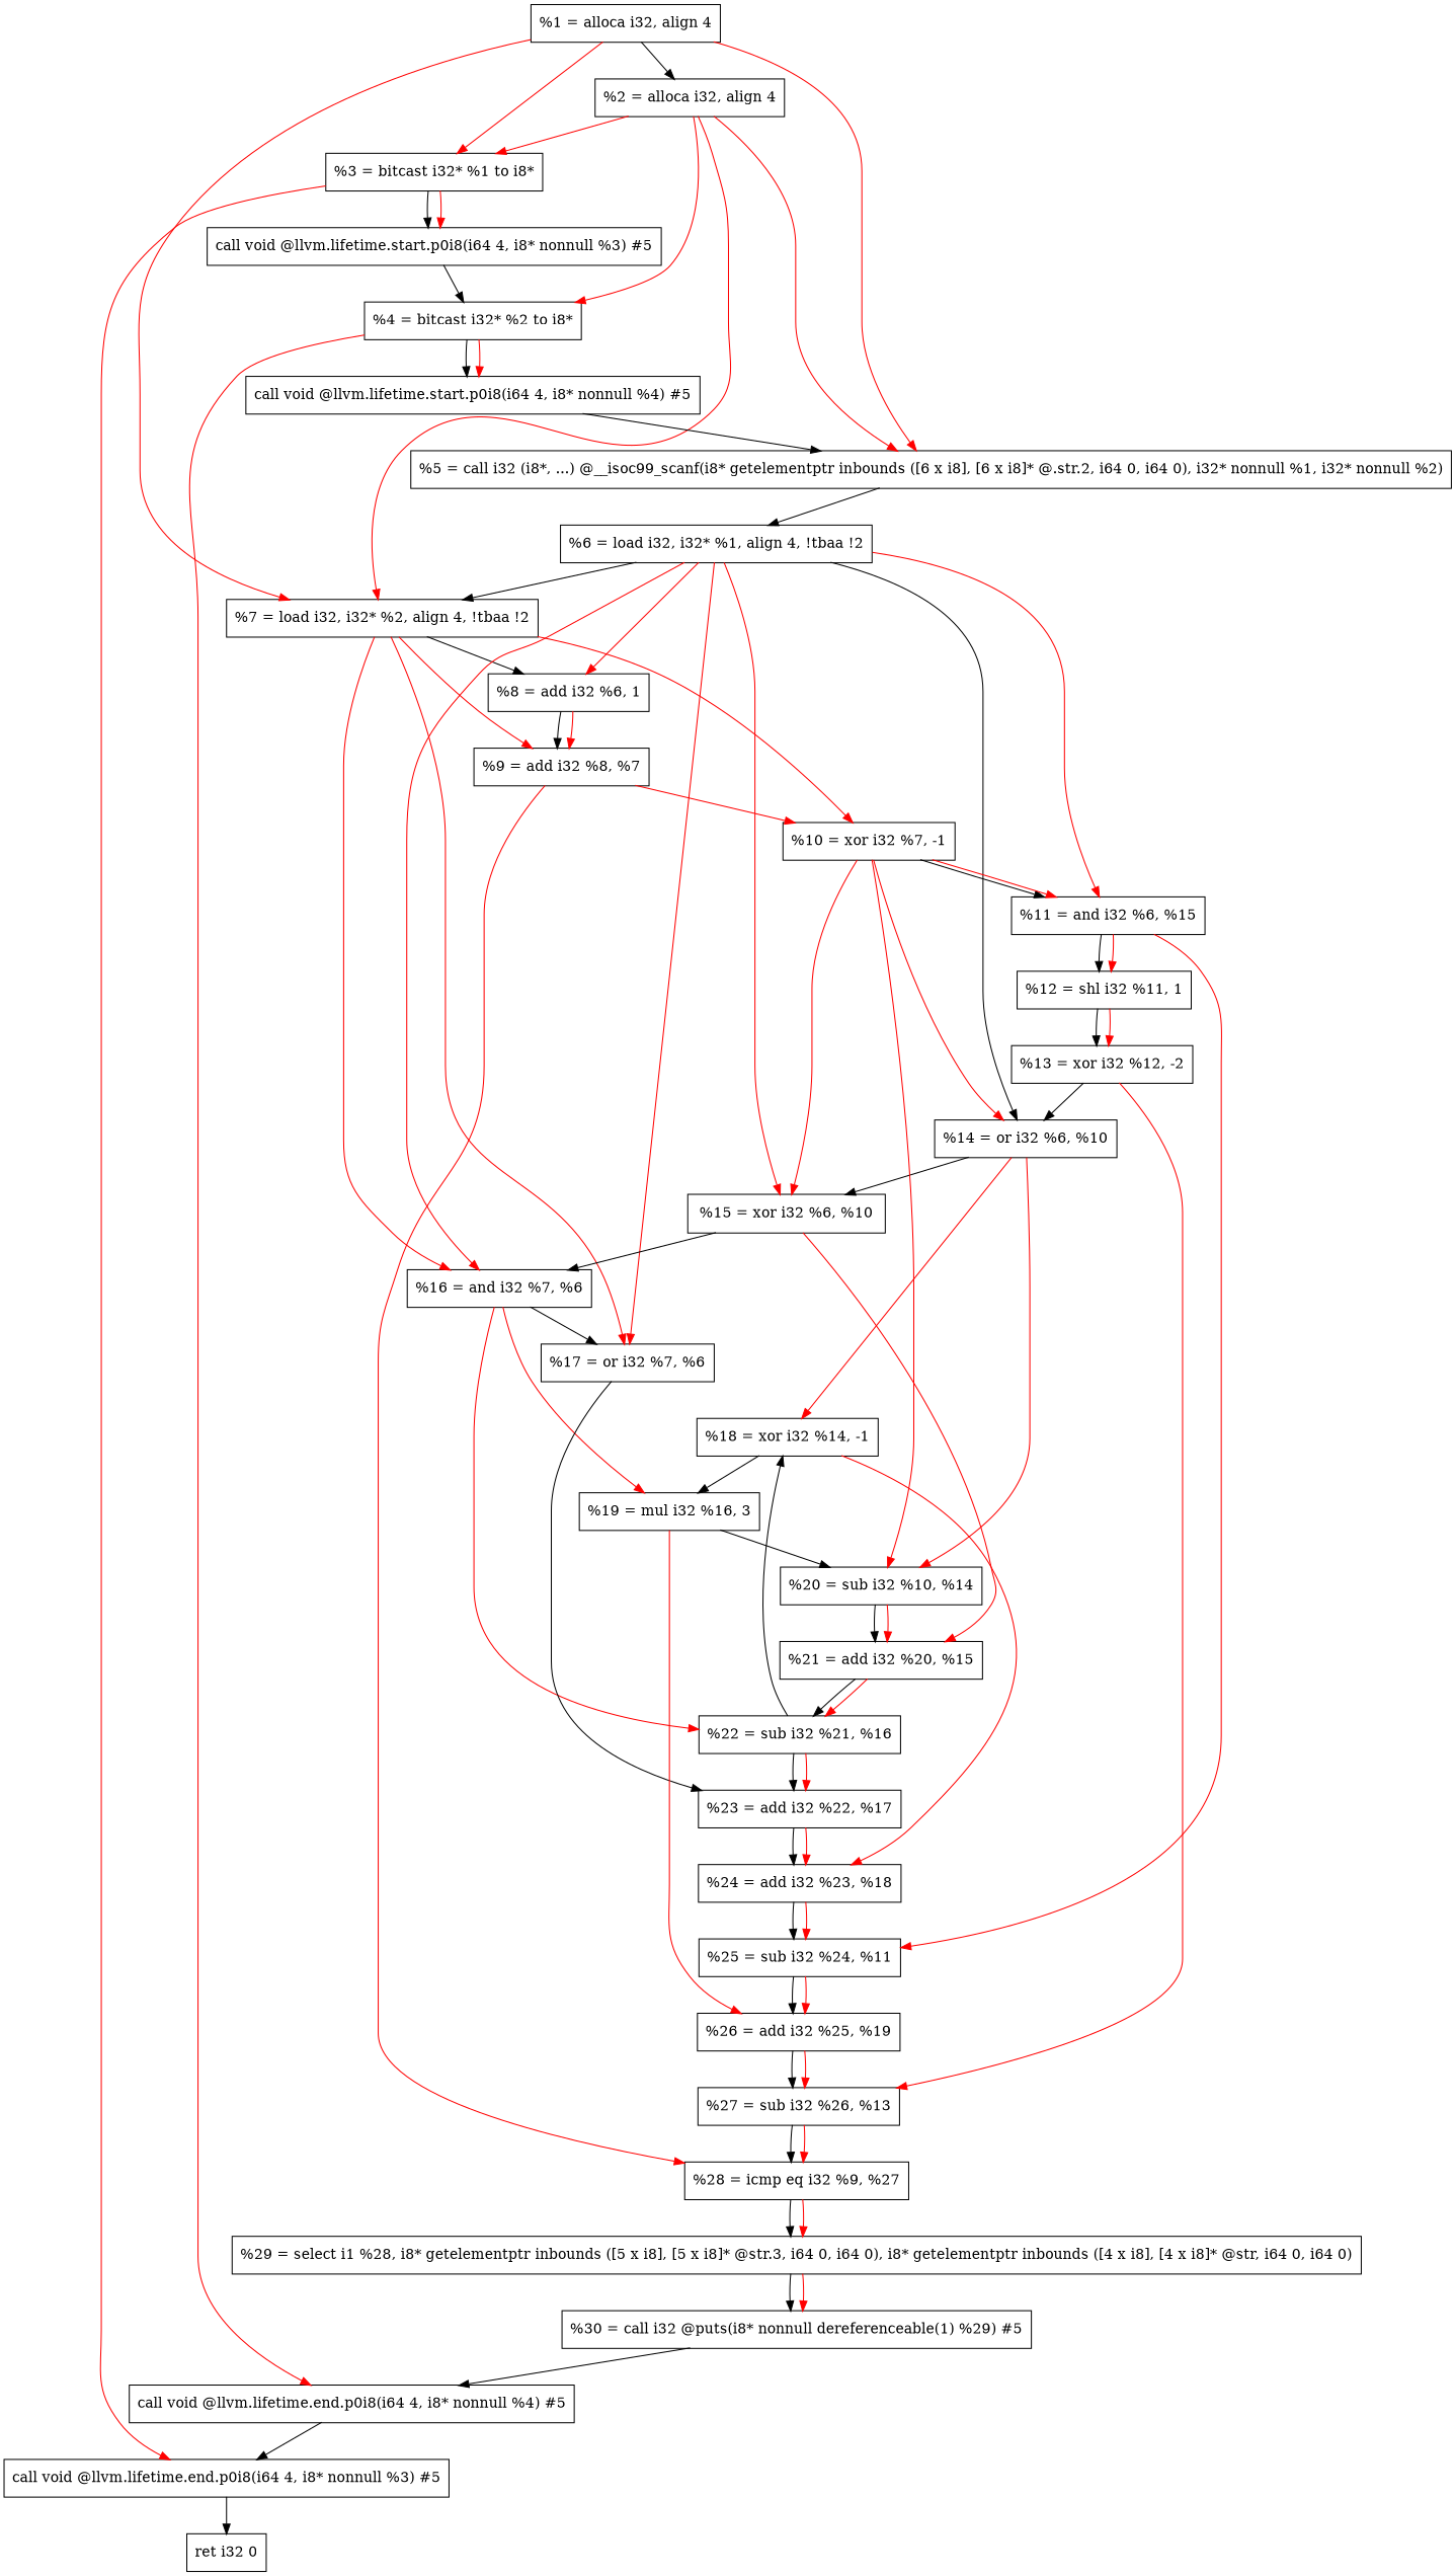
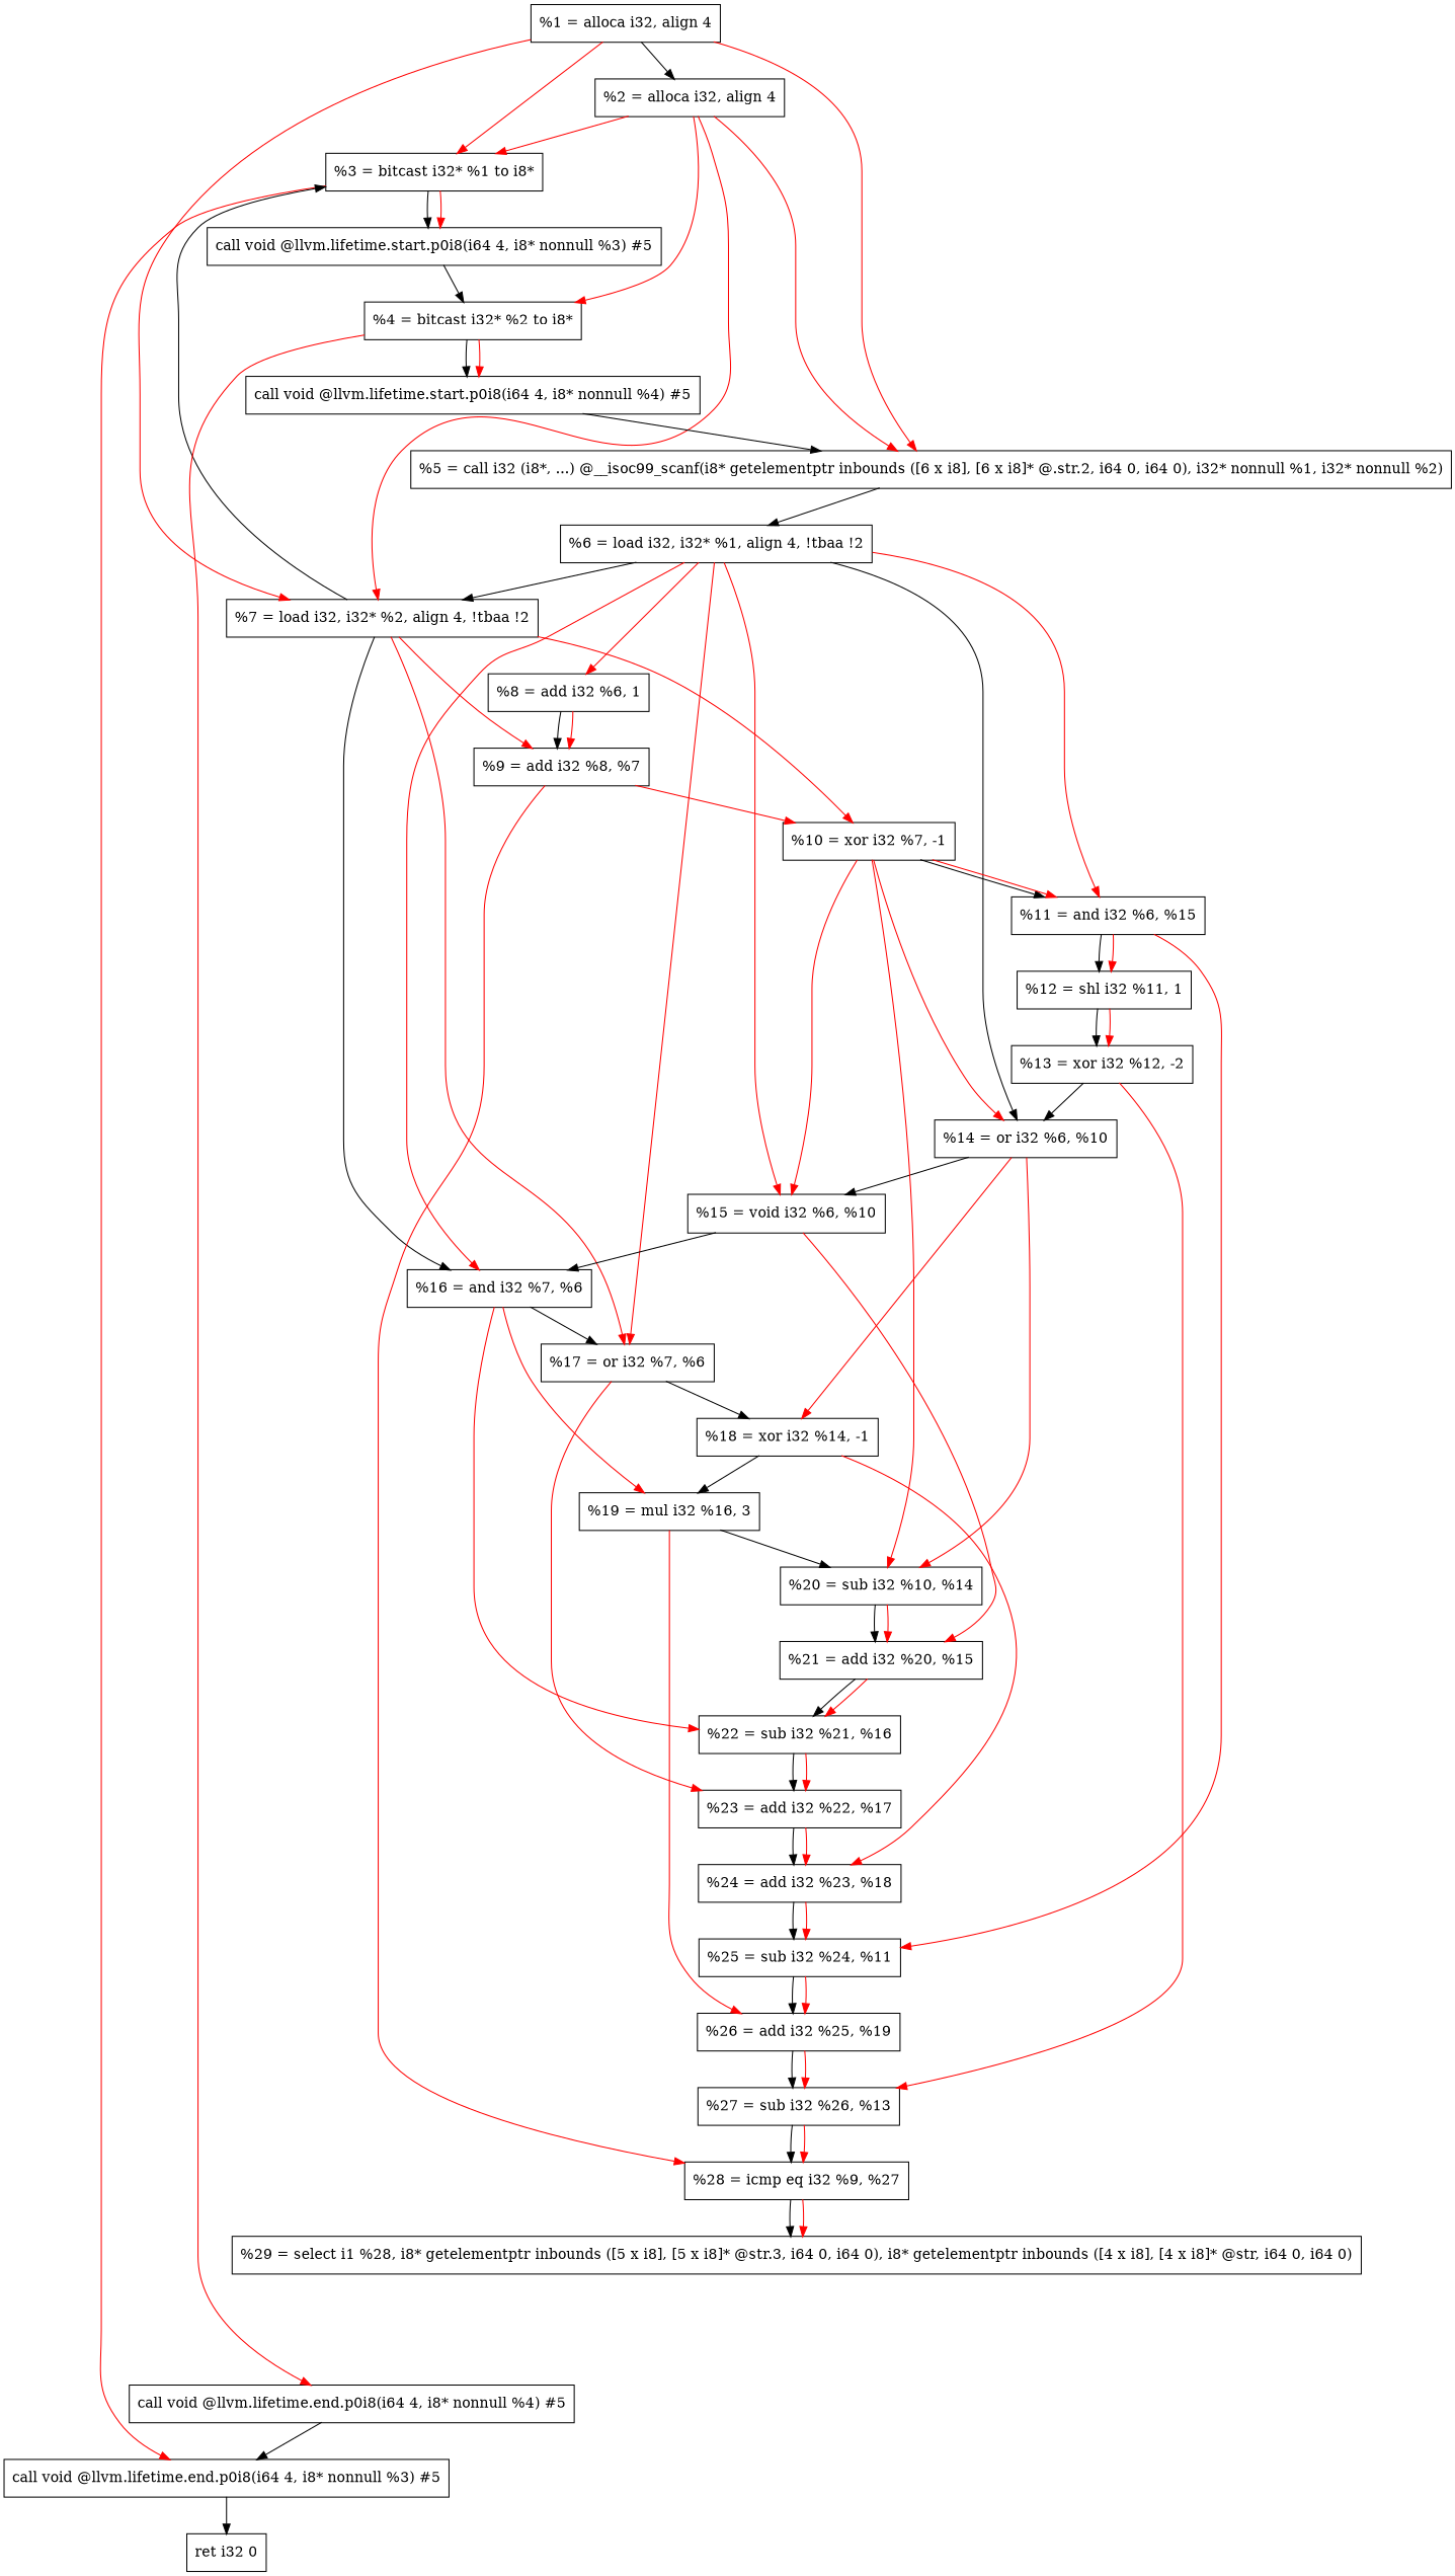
  digraph {
    node [shape=record]
    edge [color=red]
    n1 [label="  %1 = alloca i32, align 4"]
    n2 [label="  %2 = alloca i32, align 4"]
    n3 [label="  %3 = bitcast i32* %1 to i8*"]
    n4 [label="  %5 = call i32 (i8*, ...) @__isoc99_scanf(i8* getelementptr inbounds ([6 x i8], [6 x i8]* @.str.2, i64 0, i64 0), i32* nonnull %1, i32* nonnull %2)"]
    n5 [label="  %7 = load i32, i32* %2, align 4, !tbaa !2"]
    n6 [label="  %4 = bitcast i32* %2 to i8*"]
    n7 [label="  call void @llvm.lifetime.start.p0i8(i64 4, i8* nonnull %3) #5"]
    n8 [label="  call void @llvm.lifetime.end.p0i8(i64 4, i8* nonnull %3) #5"]
    n9 [label="  %6 = load i32, i32* %1, align 4, !tbaa !2"]
    n10 [label="  %8 = add i32 %6, 1"]
    n11 [label="%11 = and i32 %6, %15"]
    n12 [label="  %14 = or i32 %6, %10"]
-   n13 [label="  %15 = xor i32 %6, %10"]
+   n13 [label="%15 = void i32 %6, %10"]
    n14 [label="  %16 = and i32 %7, %6"]
    n15 [label="  %17 = or i32 %7, %6"]
    n16 [label="  call void @llvm.lifetime.start.p0i8(i64 4, i8* nonnull %4) #5"]
    n17 [label="  call void @llvm.lifetime.end.p0i8(i64 4, i8* nonnull %4) #5"]
    n18 [label="  %9 = add i32 %8, %7"]
    n19 [label="  %10 = xor i32 %7, -1"]
    n20 [label="  ret i32 0"]
    n21 [label="  %12 = shl i32 %11, 1"]
    n22 [label="  %25 = sub i32 %24, %11"]
    n23 [label="  %20 = sub i32 %10, %14"]
    n24 [label="  %18 = xor i32 %14, -1"]
    n25 [label="  %21 = add i32 %20, %15"]
    n26 [label="  %19 = mul i32 %16, 3"]
    n27 [label="  %22 = sub i32 %21, %16"]
    n28 [label="  %23 = add i32 %22, %17"]
    n29 [label="  %28 = icmp eq i32 %9, %27"]
    n30 [label="  %29 = select i1 %28, i8* getelementptr inbounds ([5 x i8], [5 x i8]* @str.3, i64 0, i64 0), i8* getelementptr inbounds ([4 x i8], [4 x i8]* @str, i64 0, i64 0)"]
    n31 [label="  %13 = xor i32 %12, -2"]
    n32 [label="  %26 = add i32 %25, %19"]
    n33 [label="  %27 = sub i32 %26, %13"]
    n34 [label="  %24 = add i32 %23, %18"]
-   n35 [label="  %30 = call i32 @puts(i8* nonnull dereferenceable(1) %29) #5"]
    n1 -> n2 [color=""]
    n1 -> n3
    n1 -> n4
    n1 -> n5
    n2 -> n3
    n2 -> n4
    n2 -> n5
    n2 -> n6
    n3 -> n7 [color=""]
    n3 -> n7
    n3 -> n8
    n4 -> n9 [color=""]
-   n5 -> n10 [color=""]
-   n5 -> n14
+   n5 -> n3 [color=""]
+   n5 -> n14 [color=black]
    n5 -> n15
    n5 -> n18
    n5 -> n19
    n6 -> n16 [color=""]
    n6 -> n16
    n6 -> n17
    n7 -> n6 [color=""]
    n8 -> n20 [color=""]
    n9 -> n5 [color=""]
    n9 -> n10
    n9 -> n11
    n9 -> n12 [color=black]
    n9 -> n13
    n9 -> n14
    n9 -> n15
    n10 -> n18 [color=""]
    n10 -> n18
    n11 -> n21 [color=""]
    n11 -> n21
    n11 -> n22
    n12 -> n13 [color=""]
    n12 -> n23
    n12 -> n24
    n13 -> n14 [color=""]
    n13 -> n25
    n14 -> n15 [color=""]
    n14 -> n26
    n14 -> n27
-   n27 -> n24 [color=""]
-   n15 -> n28 [color=black]
+   n15 -> n24 [color=""]
+   n15 -> n28
    n16 -> n4 [color=""]
    n17 -> n8 [color=""]
    n18 -> n19
    n18 -> n29
    n19 -> n11 [color=""]
    n19 -> n11
    n19 -> n12
    n19 -> n13
    n19 -> n23
    n21 -> n31 [color=""]
    n21 -> n31
    n22 -> n32 [color=""]
    n22 -> n32
    n23 -> n25 [color=""]
    n23 -> n25
    n24 -> n26 [color=""]
    n24 -> n34
    n25 -> n27 [color=""]
    n25 -> n27
    n26 -> n23 [color=""]
    n26 -> n32
    n27 -> n28 [color=""]
    n27 -> n28
    n28 -> n34 [color=""]
    n28 -> n34
    n29 -> n30 [color=""]
    n29 -> n30
-   n30 -> n35 [color=""]
-   n30 -> n35
    n31 -> n12 [color=""]
    n31 -> n33
    n32 -> n33 [color=""]
    n32 -> n33
    n33 -> n29 [color=""]
    n33 -> n29
    n34 -> n22 [color=""]
    n34 -> n22
-   n35 -> n17 [color=""]
  }
